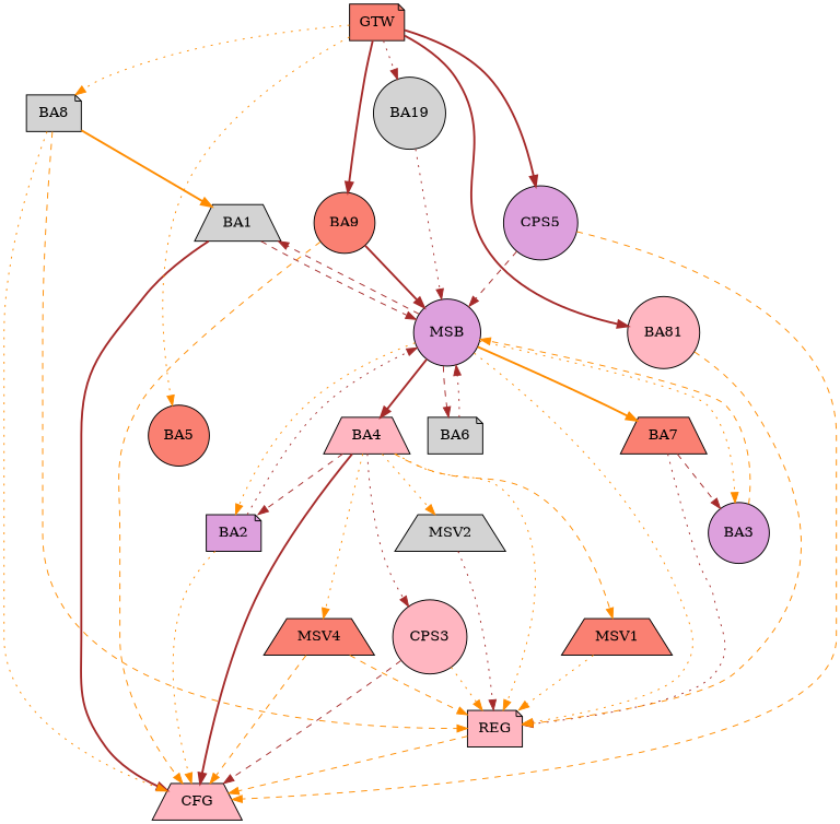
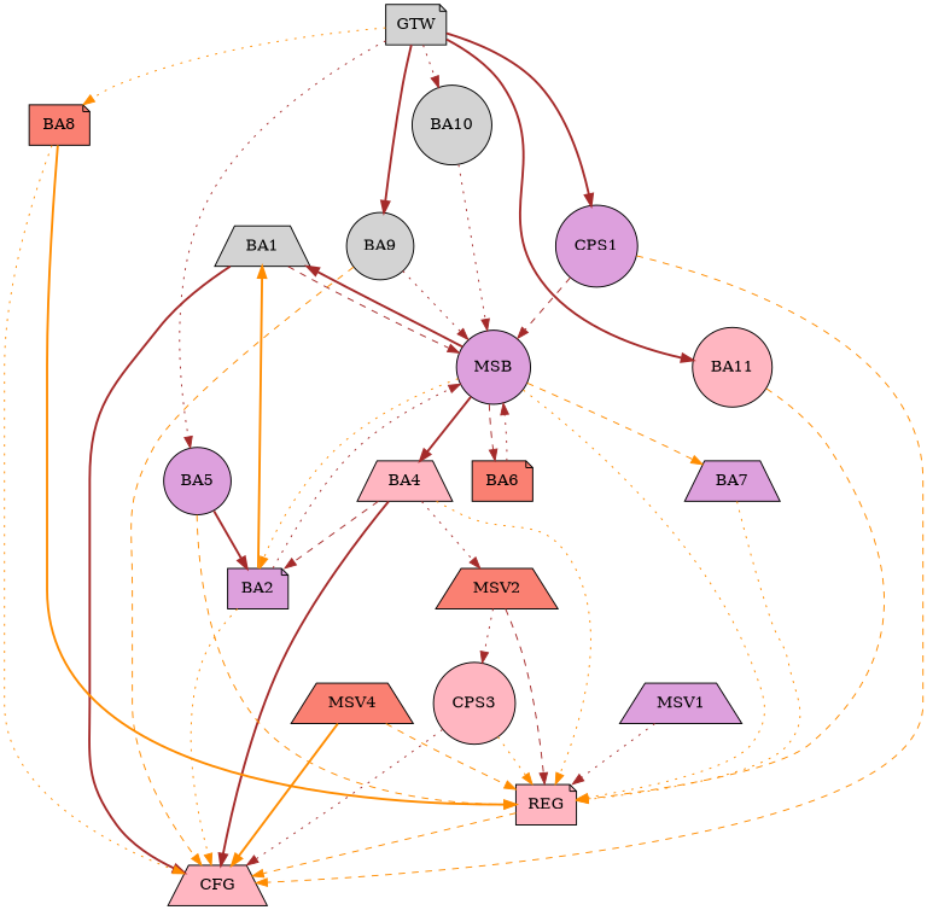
  strict digraph {
    node [fillcolor=plum shape=circle style=filled]
    edge [color=darkorange style=dashed]
    n1 [fillcolor=lightgrey label=BA1 shape=trapezium]
    n2 [label=MSB]
    n3 [fillcolor=lightpink label=CFG shape=trapezium]
    n4 [label=BA2 shape=note]
-   n5 [label=BA3]
    n6 [fillcolor=lightpink label=BA4 shape=trapezium]
    n7 [fillcolor=lightpink label=REG shape=note]
-   n8 [fillcolor=lightgrey label=BA6 shape=note]
-   n9 [fillcolor=salmon label=BA7 shape=trapezium]
-   n10 [fillcolor=salmon label=MSV1 shape=trapezium]
-   n11 [fillcolor=lightgrey label=MSV2 shape=trapezium]
+   n8 [fillcolor=salmon label=BA6 shape=note]
+   n9 [label=BA7 shape=trapezium]
+   n10 [label=MSV1 shape=trapezium]
+   n11 [fillcolor=salmon label=MSV2 shape=trapezium]
    n12 [fillcolor=lightpink label=CPS3]
    n13 [fillcolor=salmon label=MSV4 shape=trapezium]
-   n14 [fillcolor=salmon label=BA5]
-   n15 [fillcolor=lightgrey label=BA8 shape=note]
-   n16 [fillcolor=salmon label=BA9]
-   n17 [fillcolor=lightgrey label=BA19]
-   n18 [fillcolor=lightpink label=BA81]
-   n19 [label=CPS5]
-   n20 [fillcolor=salmon label=GTW shape=note]
+   n14 [label=BA5]
+   n15 [fillcolor=salmon label=BA8 shape=note]
+   n16 [fillcolor=lightgrey label=BA9]
+   n17 [fillcolor=lightgrey label=BA10]
+   n18 [fillcolor=lightpink label=BA11]
+   n19 [label=CPS1]
+   n20 [fillcolor=lightgrey label=GTW shape=note]
    n1 -> n2 [color=brown]
    n1 -> n3 [color=brown style=bold]
-   n2 -> n1 [color=brown]
+   n2 -> n1 [color=brown style=bold]
    n2 -> n4 [style=dotted]
-   n2 -> n5 [style=dotted]
    n2 -> n6 [color=brown style=bold]
    n2 -> n7 [style=dotted]
    n2 -> n8 [color=brown]
-   n2 -> n9 [style=bold]
+   n2 -> n9
    n4 -> n2 [color=brown style=dotted]
    n4 -> n3 [style=dotted]
-   n5 -> n2
    n6 -> n3 [color=brown style=bold]
    n6 -> n4 [color=brown]
    n6 -> n7 [style=dotted]
-   n6 -> n10
-   n6 -> n11 [style=dotted]
-   n6 -> n12 [color=brown style=dotted]
-   n6 -> n13 [style=dotted]
+   n6 -> n11 [color=brown style=dotted]
+   n11 -> n12 [color=brown style=dotted]
    n7 -> n3
    n8 -> n2 [color=brown style=dotted]
-   n9 -> n5 [color=brown]
-   n9 -> n7 [color=brown style=dotted]
-   n10 -> n7 [style=dotted]
-   n11 -> n7 [color=brown style=dotted]
-   n12 -> n3 [color=brown]
+   n9 -> n7 [style=dotted]
+   n10 -> n7 [color=brown style=dotted]
+   n11 -> n7 [color=brown]
+   n12 -> n3 [color=brown style=dotted]
    n12 -> n7 [style=dotted]
-   n13 -> n3
+   n13 -> n3 [style=bold]
    n13 -> n7
-   n15 -> n1 [style=bold]
+   n14 -> n4 [color=brown style=bold]
+   n14 -> n7
+   n4 -> n1 [style=bold]
    n15 -> n3 [style=dotted]
-   n15 -> n7
-   n16 -> n2 [color=brown style=bold]
+   n15 -> n7 [style=bold]
+   n16 -> n2 [color=brown style=dotted]
    n16 -> n3
    n17 -> n2 [color=brown style=dotted]
    n18 -> n7
    n19 -> n2 [color=brown]
    n19 -> n3
-   n20 -> n14 [style=dotted]
+   n20 -> n14 [color=brown style=dotted]
    n20 -> n15 [style=dotted]
    n20 -> n16 [color=brown style=bold]
    n20 -> n17 [color=brown style=dotted]
    n20 -> n18 [color=brown style=bold]
    n20 -> n19 [color=brown style=bold]
  }
